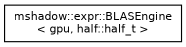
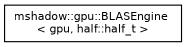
  digraph {
    rankdir=LR
-   n1 [color=black fillcolor=white fontname=Helvetica fontsize=10 height=0.2 label="mshadow::expr::BLASEngine\l\< gpu, half::half_t \>" shape=record style=filled width=0.4]
+   n1 [color=black fillcolor=white fontname=Helvetica fontsize=10 height=0.2 label="mshadow::gpu::BLASEngine\l\< gpu, half::half_t \>" shape=record style=filled width=0.4]
  }
